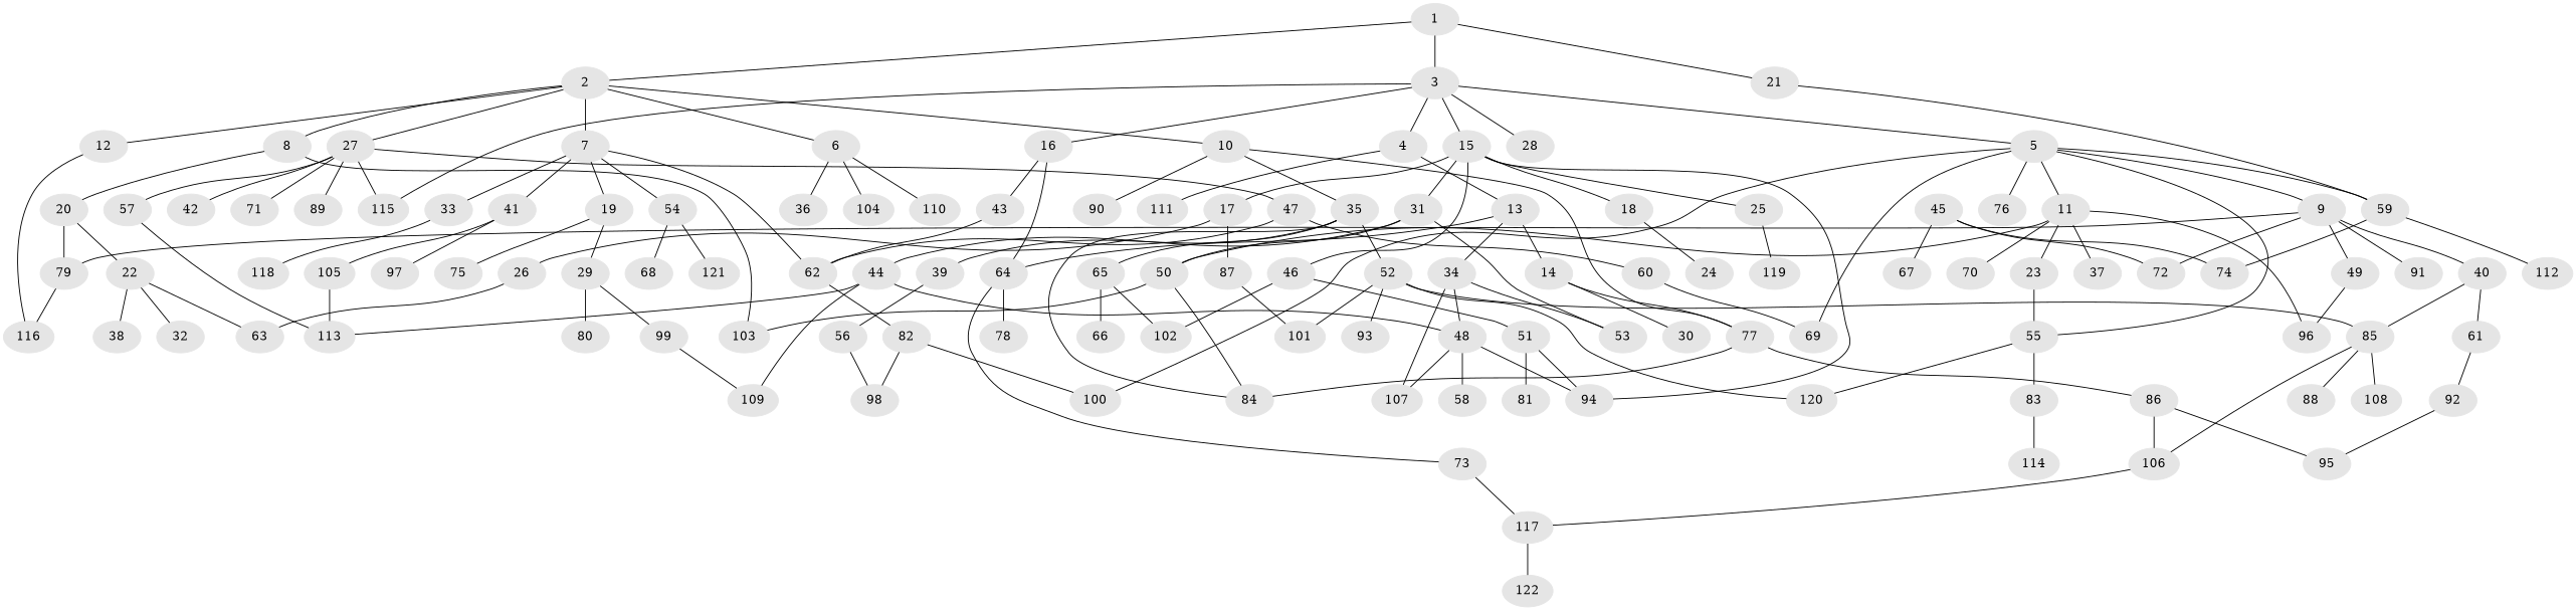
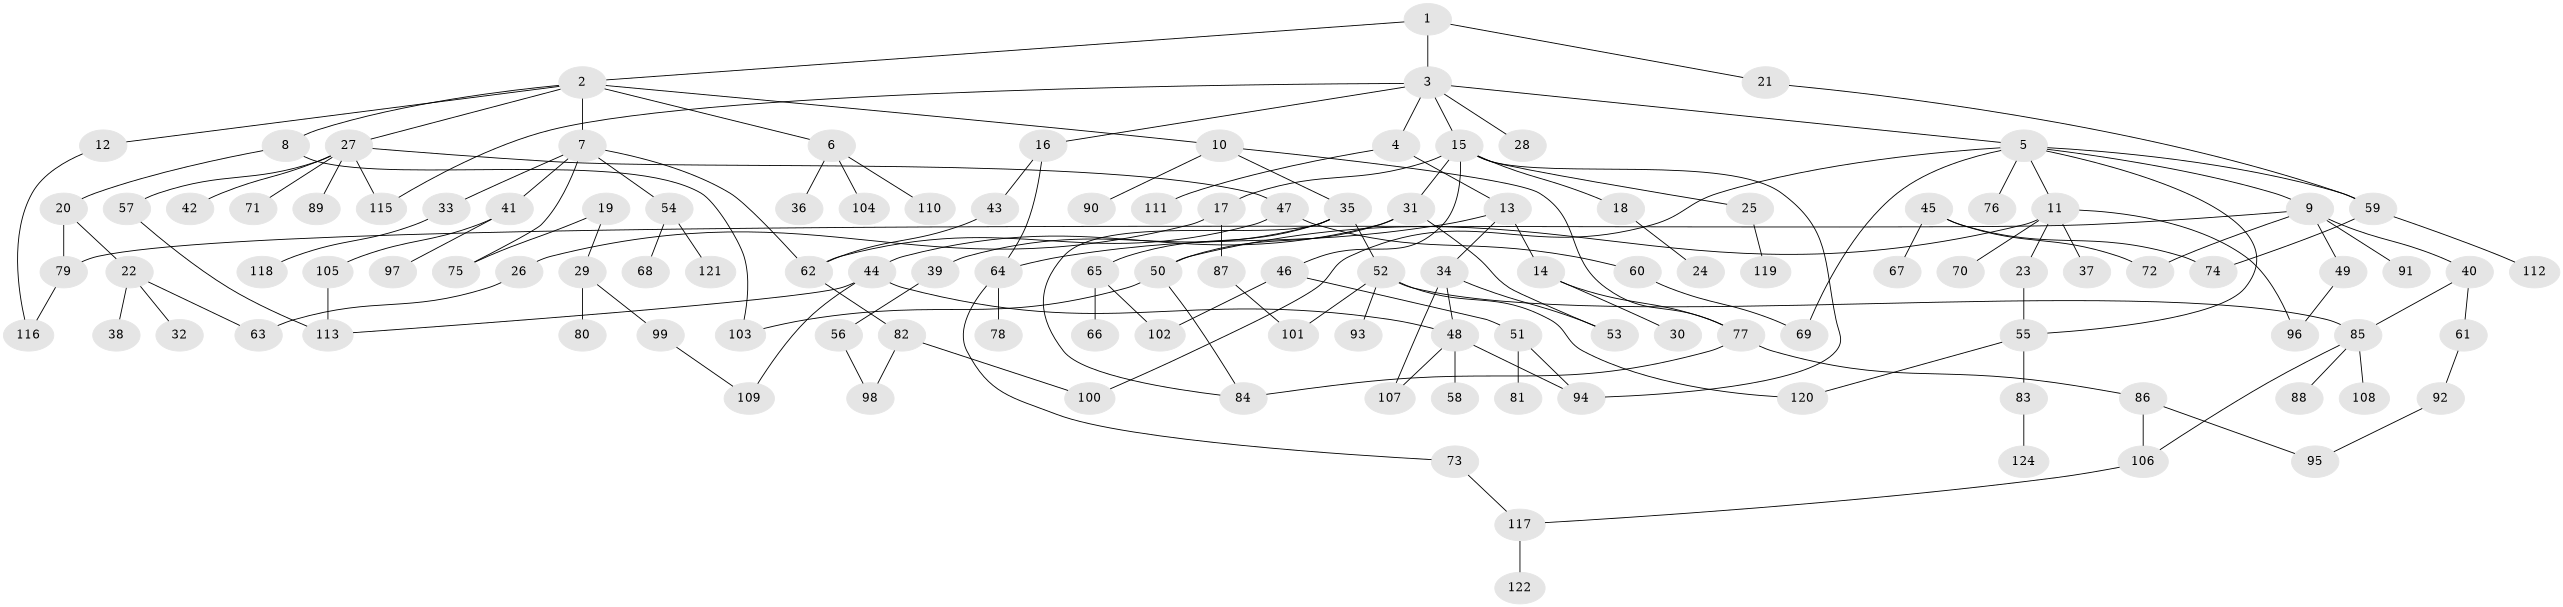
  graph {
    node [color=gray90 style=filled]
    1
    2
    3
    21
    6
    7
    8
    10
    12
    27
    4
    5
    15
    16
    28
    115
    59
    36
    104
    110
    19
    33
    41
    54
    62
    20
    103
    35
    77
    90
    116
    42
    47
    57
    71
    89
    13
    111
    9
    11
    55
    69
    76
    100
    17
    18
    25
    31
    46
    94
    64
    43
    14
    34
    40
    49
    72
    79
    91
    23
    37
    50
    70
    96
    120
    83
    74
    112
    29
    75
    118
    97
    105
    68
    121
    82
    22
    61
    85
    39
    52
    65
    84
    86
    30
    53
    48
    107
    73
    78
    26
    87
    24
    119
    44
    51
    102
    63
    101
    80
    99
    32
    38
    60
    113
    109
    58
    56
    93
    66
    98
    92
    88
    106
    108
    45
    67
    81
-   114
+   114 [label=124]
    95
    117
    122
    1 -- 2
    1 -- 3
    1 -- 21
    2 -- 6
    2 -- 7
    2 -- 8
    2 -- 10
    2 -- 12
    2 -- 27
    3 -- 4
    3 -- 5
    3 -- 15
    3 -- 16
    3 -- 28
    3 -- 115
    21 -- 59
    6 -- 36
    6 -- 104
    6 -- 110
-   7 -- 19
+   7 -- 75
    7 -- 33
    7 -- 41
    7 -- 54
    7 -- 62
    8 -- 20
    8 -- 103
    10 -- 35
    10 -- 77
    10 -- 90
    12 -- 116
    27 -- 115
    27 -- 42
    27 -- 47
    27 -- 57
    27 -- 71
    27 -- 89
    4 -- 13
    4 -- 111
    5 -- 59
    5 -- 9
    5 -- 11
    5 -- 55
    5 -- 69
    5 -- 76
    5 -- 100
    15 -- 17
    15 -- 18
    15 -- 25
    15 -- 31
    15 -- 46
    15 -- 94
    16 -- 64
    16 -- 43
    59 -- 74
    59 -- 112
    19 -- 29
    19 -- 75
    33 -- 118
    41 -- 97
    41 -- 105
    54 -- 68
    54 -- 121
    62 -- 82
    20 -- 79
    20 -- 22
    35 -- 39
    35 -- 52
    35 -- 65
    35 -- 84
    77 -- 84
    77 -- 86
    47 -- 62
    47 -- 60
    57 -- 113
    13 -- 64
    13 -- 14
    13 -- 34
    9 -- 40
    9 -- 49
    9 -- 72
    9 -- 79
    9 -- 91
    11 -- 23
    11 -- 37
    11 -- 50
    11 -- 70
    11 -- 96
    55 -- 120
    55 -- 83
    17 -- 26
    17 -- 87
    18 -- 24
    25 -- 119
    31 -- 50
    31 -- 53
    31 -- 44
    46 -- 51
    46 -- 102
    64 -- 73
    64 -- 78
    43 -- 62
    14 -- 77
    14 -- 30
    34 -- 53
    34 -- 48
    34 -- 107
    40 -- 61
    40 -- 85
    49 -- 96
    79 -- 116
    23 -- 55
    50 -- 103
    50 -- 84
    83 -- 114
    29 -- 80
    29 -- 99
    105 -- 113
    82 -- 100
    82 -- 98
    22 -- 63
    22 -- 32
    22 -- 38
    61 -- 92
    85 -- 88
    85 -- 106
    85 -- 108
    39 -- 56
    52 -- 120
    52 -- 85
    52 -- 101
    52 -- 93
    65 -- 102
    65 -- 66
    86 -- 106
    86 -- 95
    48 -- 94
    48 -- 107
    48 -- 58
    73 -- 117
    26 -- 63
    87 -- 101
    44 -- 48
    44 -- 113
    44 -- 109
    51 -- 94
    51 -- 81
    99 -- 109
    60 -- 69
    56 -- 98
    92 -- 95
    106 -- 117
    45 -- 72
    45 -- 74
    45 -- 67
    117 -- 122
  }
